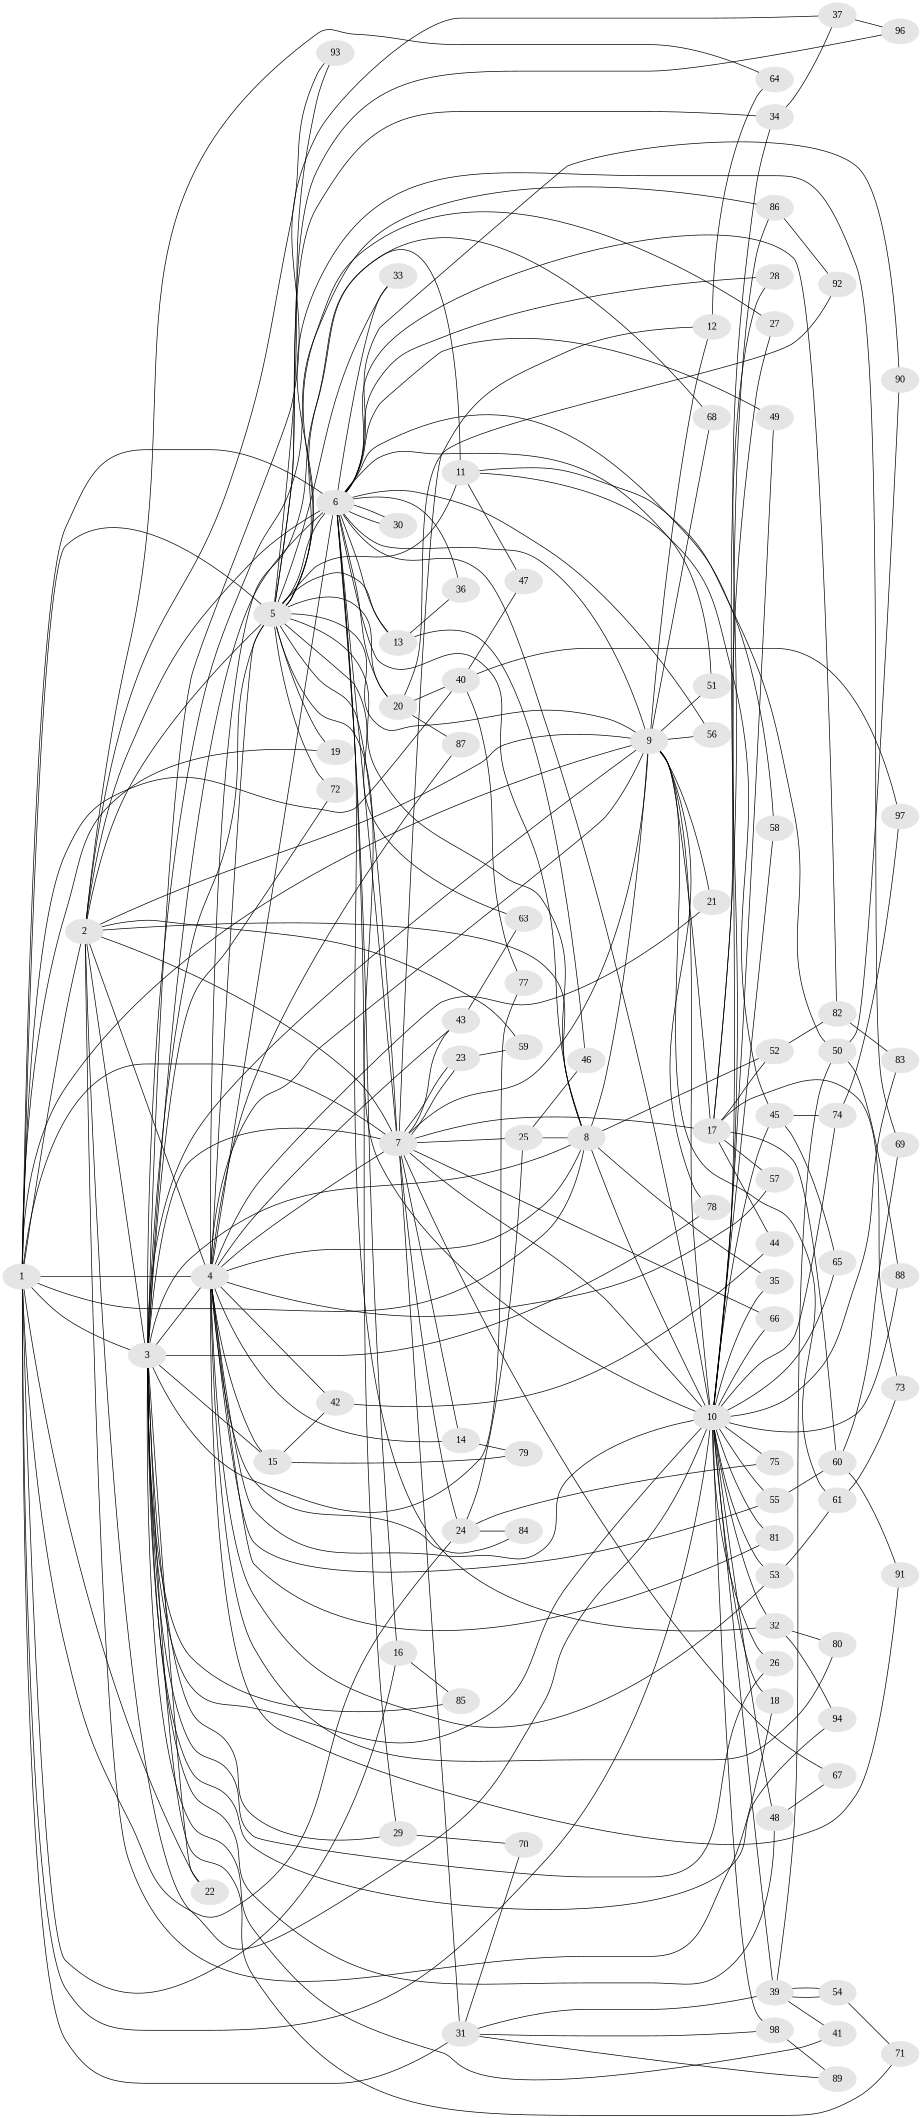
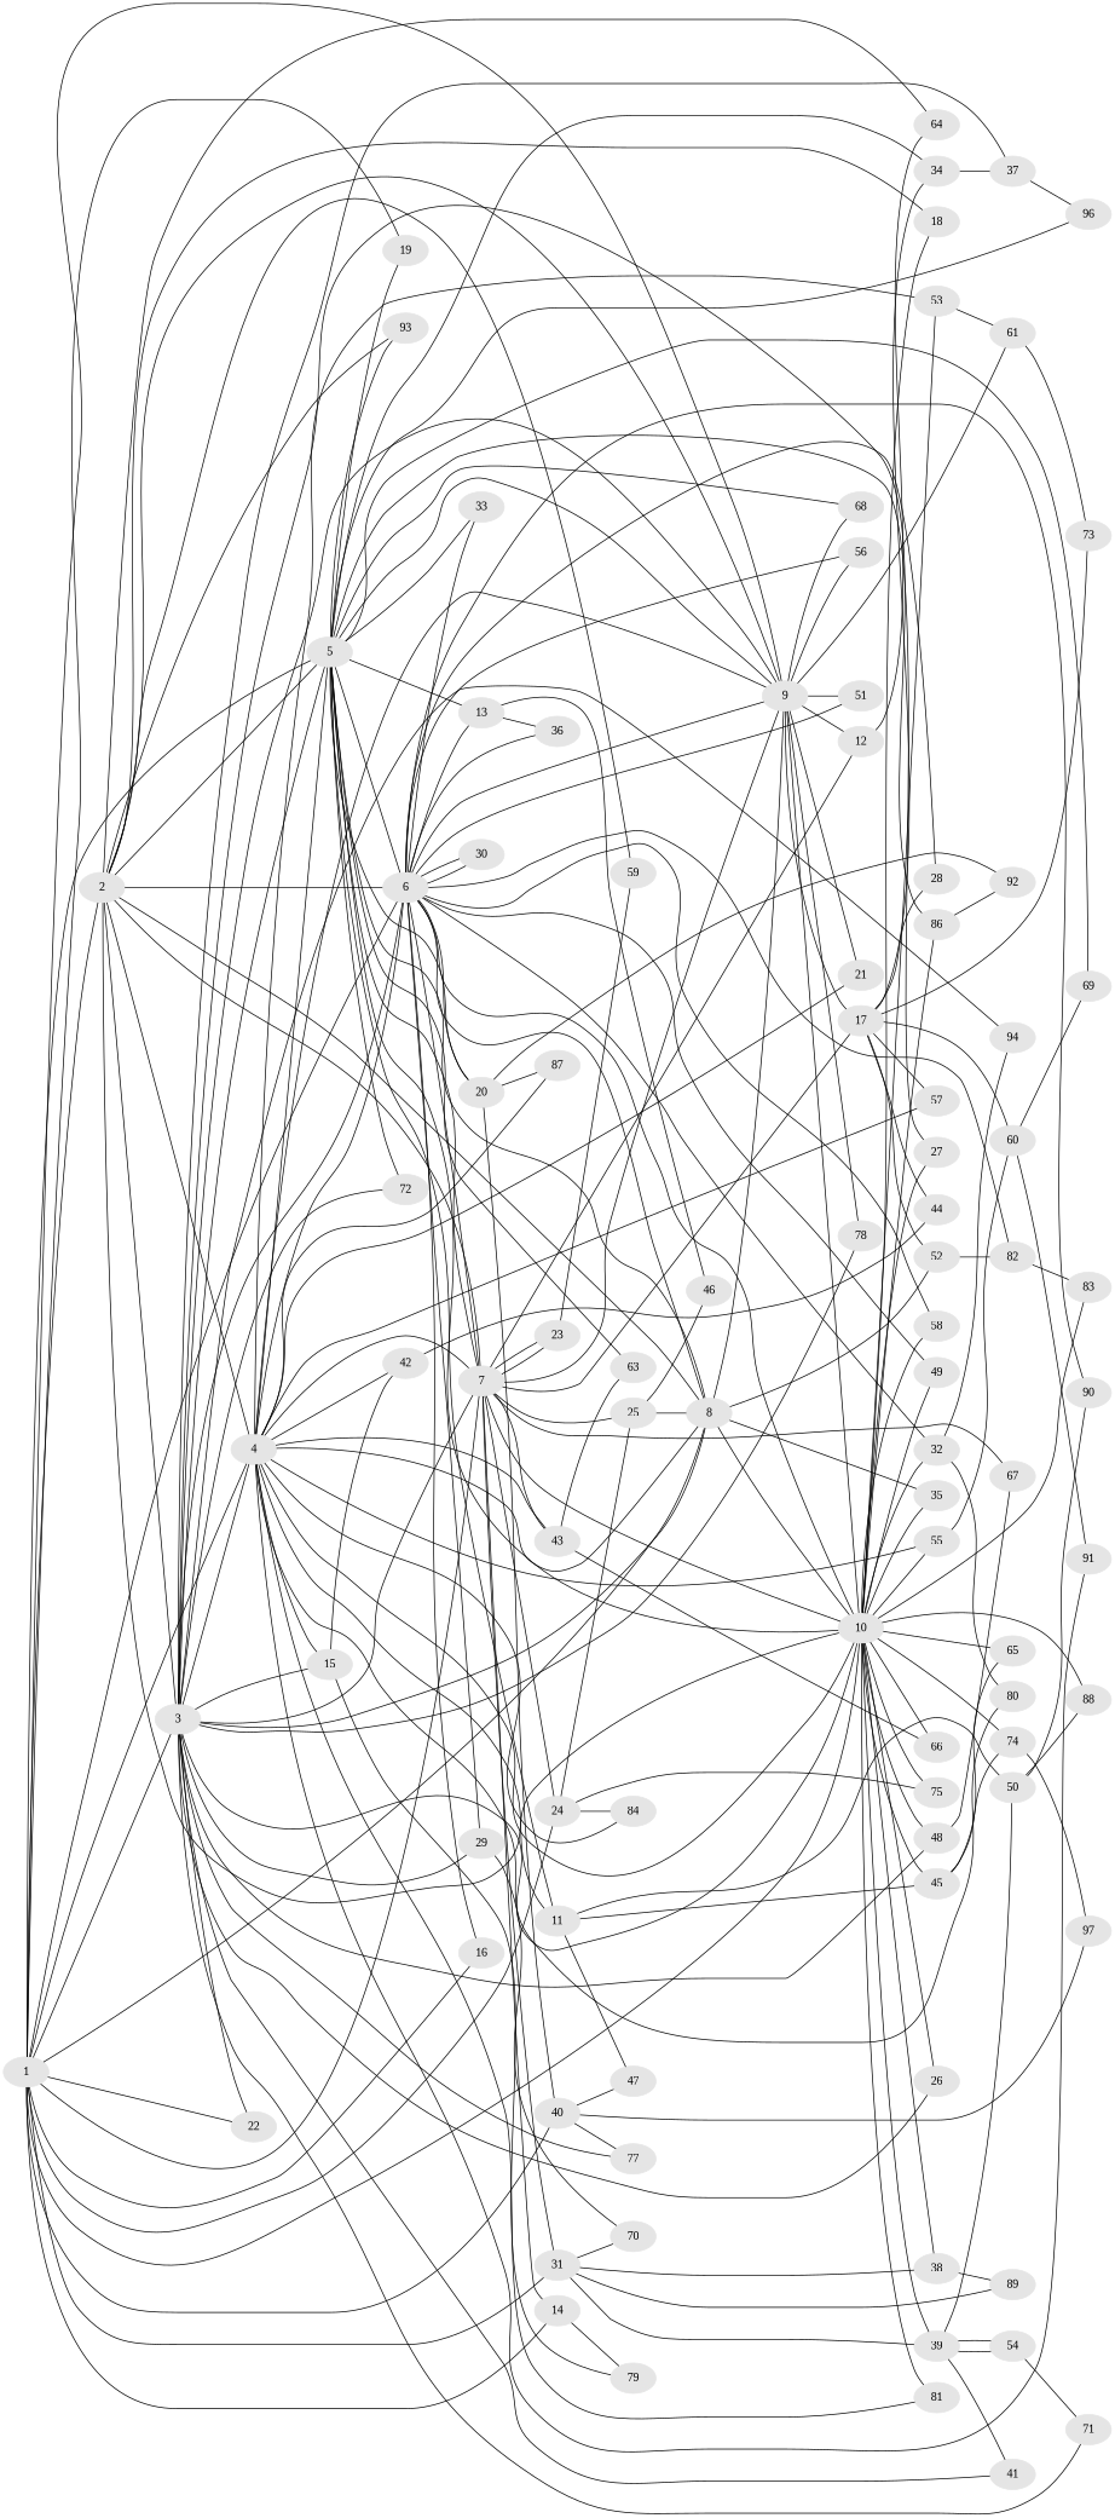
  graph {
    fontname="Liberation Serif"
    rankdir=LR
    node [color=gray90 fontname="Liberation Serif" style=filled]
    edge [fontname="Liberation Serif"]
    1
    2
    3
    4
    5
    6
    7
    8
    9
    10
    14
    16
    19
    22
    24
    31
    40
    18
    59
    64
    93
    15
    26
    29
    37
    41
    48
    71
    72
    77
    78
-   85
    86
    94
    11
    21
    42
    43
    53
    55
    57
    80
    81
    84
    87
    91
    13
    20
    27
    33
    34
    63
    68
    69
    n55 [label=96]
    28
    30
    32
    36
    49
    51
    56
    58
    82
    90
    12
    17
    23
    25
    67
    35
    52
    61
-   38 [label=98]
+   38
    39
    45
    65
    66
    74
    75
    83
    88
    79
    70
    89
    47
    n87 [label=97]
    92
    50
    44
    60
    46
    73
    54
    1 -- 2
    1 -- 3
    1 -- 4
    1 -- 5
    1 -- 6
    1 -- 7
    1 -- 8
    1 -- 9
    1 -- 10
-   4 -- 14
+   1 -- 14
    1 -- 16
    1 -- 19
    1 -- 22
    1 -- 24
    1 -- 31
    1 -- 40
    2 -- 3
    2 -- 4
    2 -- 5
    2 -- 6
    2 -- 7
    2 -- 8
    2 -- 9
    2 -- 10
    2 -- 18
    2 -- 59
    2 -- 64
    2 -- 93
    3 -- 4
    3 -- 5
    3 -- 6
    3 -- 7
    3 -- 8
    3 -- 9
    3 -- 10
    3 -- 22
    3 -- 15
    3 -- 26
    3 -- 29
    3 -- 37
    3 -- 41
    3 -- 48
    3 -- 71
    3 -- 72
    3 -- 77
    3 -- 78
-   3 -- 85
    3 -- 86
    3 -- 94
    4 -- 5
    4 -- 6
    4 -- 7
    4 -- 8
    4 -- 9
    4 -- 10
    4 -- 15
    4 -- 11
    4 -- 21
    4 -- 42
    4 -- 43
    4 -- 53
    4 -- 55
    4 -- 57
    4 -- 80
    4 -- 81
    4 -- 84
    4 -- 87
    4 -- 91
    5 -- 6
    5 -- 7
    5 -- 8
    5 -- 9
    5 -- 10
    5 -- 19
    5 -- 93
    5 -- 72
    5 -- 11
    5 -- 13
    5 -- 20
    5 -- 27
    5 -- 33
    5 -- 34
    5 -- 63
    5 -- 68
    5 -- 69
    5 -- n55
    6 -- 7
    6 -- 8
    6 -- 9
    6 -- 10
    6 -- 16
    6 -- 29
    6 -- 13
    6 -- 20
    6 -- 33
    6 -- 28
    6 -- 30
    6 -- 30
    6 -- 32
    6 -- 36
    6 -- 49
    6 -- 51
    6 -- 56
    6 -- 58
    6 -- 82
    6 -- 90
    7 -- 9
    7 -- 10
    7 -- 14
    7 -- 24
    7 -- 31
    7 -- 43
    7 -- 12
    7 -- 17
    7 -- 23
    7 -- 23
    7 -- 25
    7 -- 67
    8 -- 9
    8 -- 10
    8 -- 35
    8 -- 52
    9 -- 10
    9 -- 78
    9 -- 21
    9 -- 68
    9 -- 51
    9 -- 56
    9 -- 12
    9 -- 17
    9 -- 61
    10 -- 18
    10 -- 26
    10 -- 48
    10 -- 86
    10 -- 53
    10 -- 55
    10 -- 81
    10 -- 27
    10 -- 32
    10 -- 49
    10 -- 58
    10 -- 35
    10 -- 38
    10 -- 39
    10 -- 45
    10 -- 65
    10 -- 66
    10 -- 74
    10 -- 75
    10 -- 83
    10 -- 88
    14 -- 79
-   16 -- 85
    24 -- 84
    24 -- 25
    24 -- 75
    31 -- 38
    31 -- 39
    31 -- 70
    31 -- 89
    40 -- 77
    40 -- 47
    40 -- n87
    15 -- 42
    15 -- 79
    29 -- 70
    37 -- n55
    48 -- 67
    86 -- 92
    11 -- 45
    11 -- 47
    11 -- 50
    42 -- 44
    43 -- 63
-   7 -- 66
+   43 -- 66
    53 -- 61
    55 -- 60
    13 -- 36
    13 -- 46
    20 -- 40
    20 -- 87
    20 -- 92
    34 -- 37
    32 -- 94
    32 -- 80
    82 -- 83
    12 -- 64
    17 -- 57
    17 -- 34
    17 -- 28
    17 -- 52
    17 -- 44
    17 -- 60
    17 -- 73
    23 -- 59
    25 -- 8
    25 -- 46
    52 -- 82
    61 -- 73
    38 -- 89
    39 -- 41
    39 -- 50
    39 -- 54
    39 -- 54
    45 -- 65
    45 -- 74
    74 -- n87
    50 -- 90
    50 -- 88
    60 -- 91
    60 -- 69
    54 -- 71
  }
